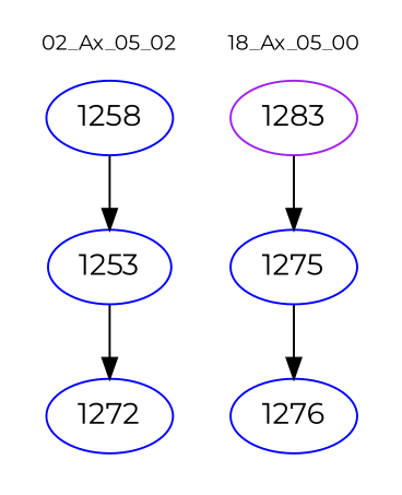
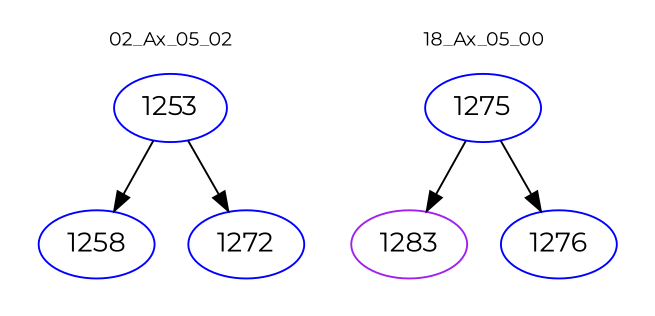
  digraph {
    fontname=Montserrat
    node [color=blue fontname=Montserrat]
    edge [color=black fontname=Montserrat]
    n1 [label=1253]
    n2 [label=1258]
    n3 [label=1272]
    n4 [label=1275]
    n5 [color=purple label=1283]
    n6 [label=1276]
    subgraph cluster_1 {
      color=white
      fontsize=10
      label="02_Ax_05_02"
      n1
      n2
      n3
    }
    subgraph cluster_2 {
      color=white
      fontsize=10
      label="18_Ax_05_00"
      n4
      n5
      n6
    }
-   n2 -> n1
+   n1 -> n2
    n1 -> n3
-   n5 -> n4
+   n4 -> n5
    n4 -> n6
  }
